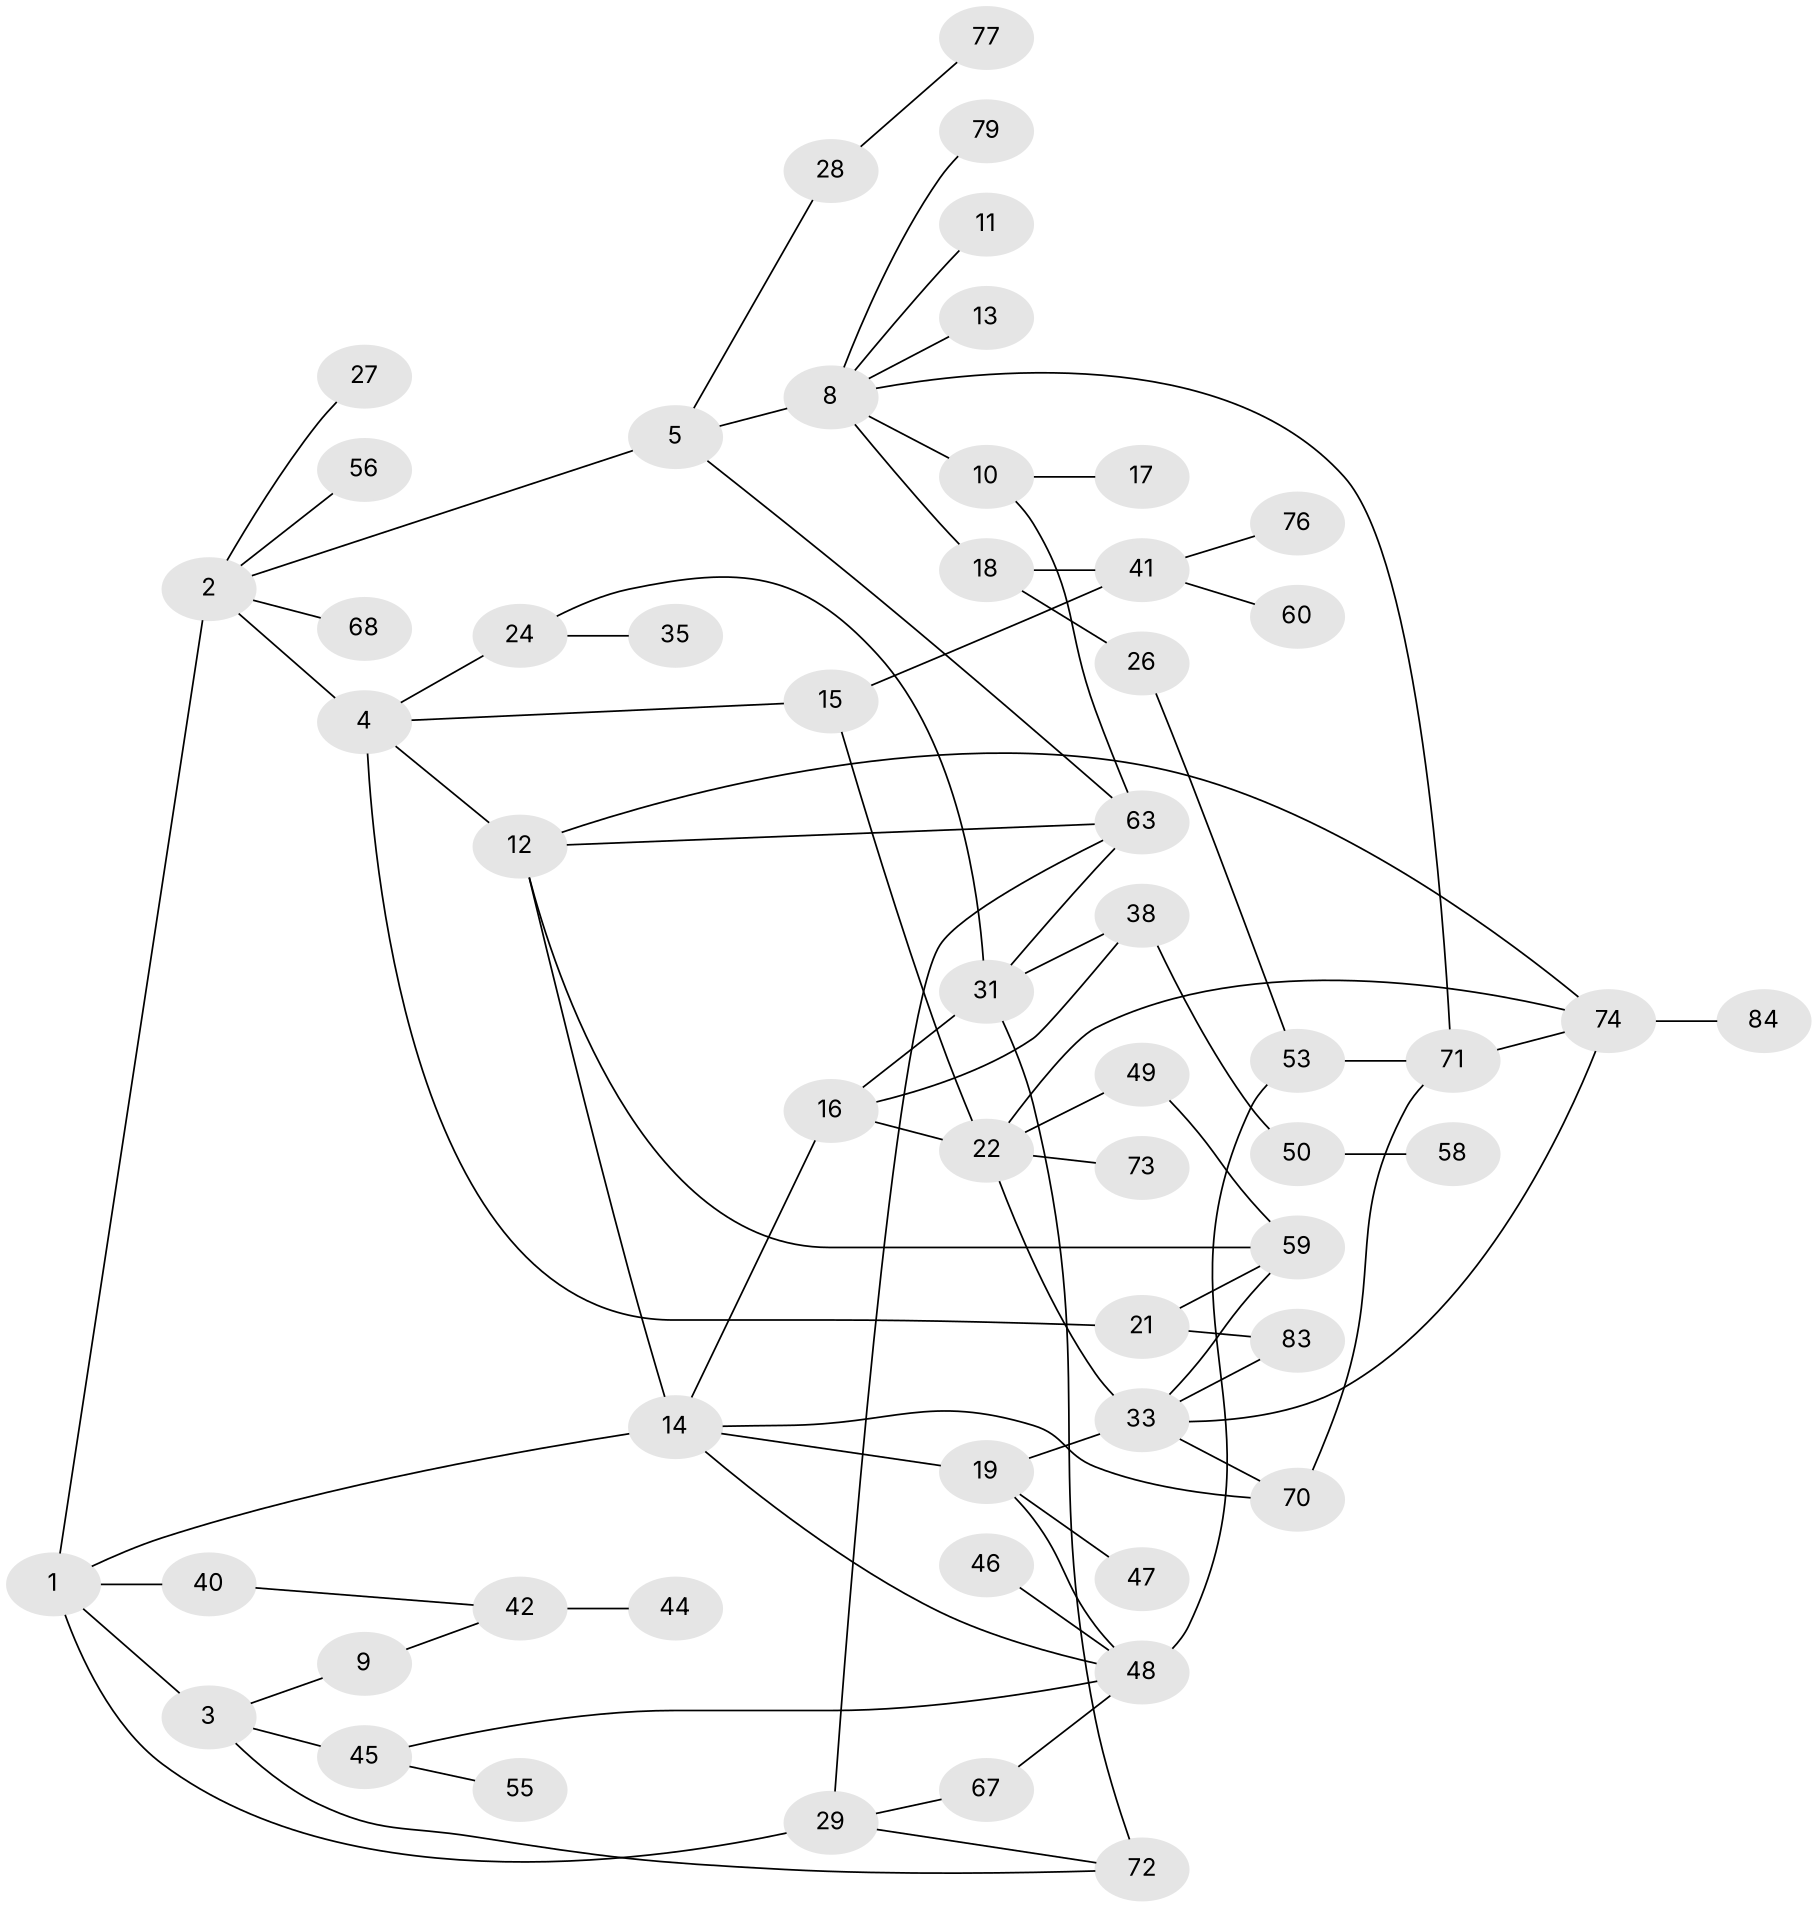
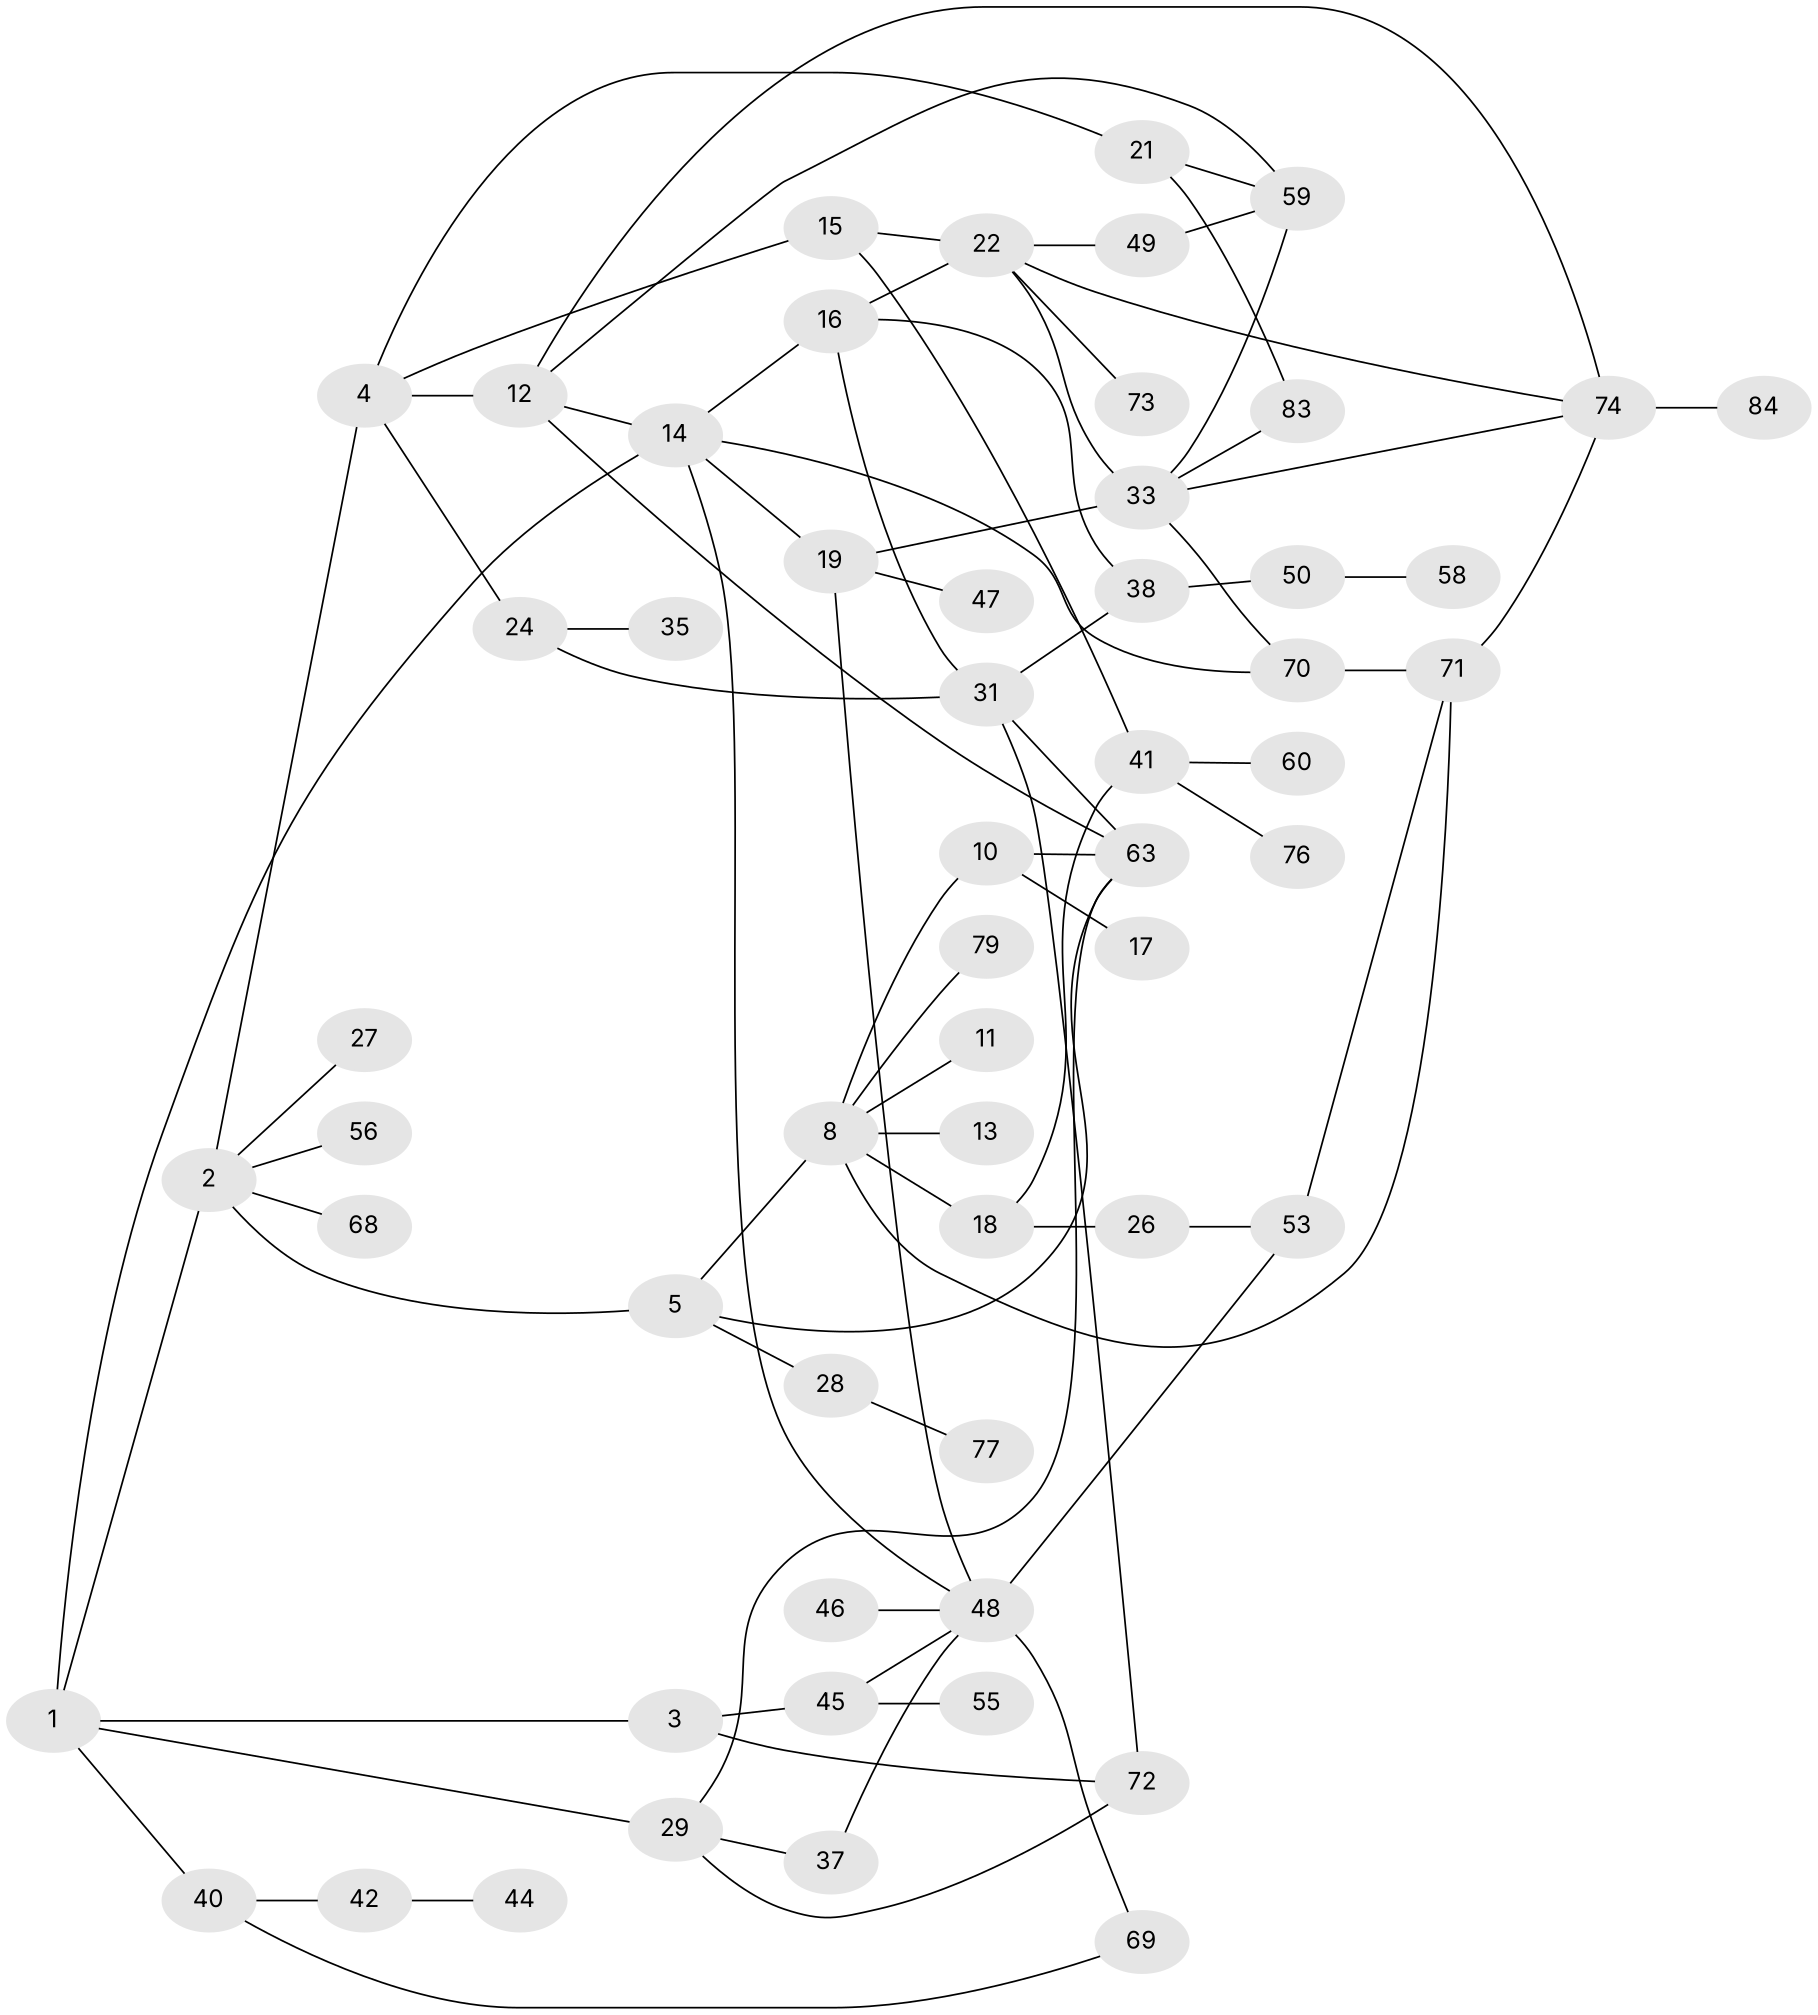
  graph {
    fontname=Inter
    rankdir=LR
    node [color=gray90 fontname=Inter style=filled]
    edge [fontname=Inter]
    1 [super="+25"]
    2 [super="+36"]
    3 [super="+7"]
    14 [super="+34"]
    29 [super="+39"]
    40 [super="+64"]
    4 [super="+6"]
    5
    27
    n10 [label=56]
    68
-   9
    45
    72
    16 [super="+23"]
    19 [super="+30"]
    48 [super="+67"]
    70
    63 [super="+66"]
-   37 [label=67]
+   37
    42 [super="+61"]
+   69
    12
    15
    21 [super="+54"]
    24 [super="+78"]
    8 [super="+43"]
    28
    55
    59 [super="+65"]
    74 [super="+82"]
    n32 [label=22 super="+51"]
    41 [super="+52"]
    83
    31
    35
    79
    10
    11 [super="+22"]
    13
    18 [super="+80"]
    71 [super="+75"]
    77
    17 [super="+20"]
    26
    44
    46 [super="+81"]
    84
    38
    33 [super="+62"]
    47
    53
    49
    73
    60
    76
    50 [super="+56"]
    58
    1 -- 2
    1 -- 3
    1 -- 14
    1 -- 29
    1 -- 40
    2 -- 4
    2 -- 5
    2 -- 27
    2 -- n10
    2 -- 68
-   3 -- 9
    3 -- 45
    3 -- 72
    14 -- 16
    14 -- 19
    14 -- 48
    14 -- 70
    29 -- 72
    29 -- 63
    29 -- 37
    40 -- 42
+   40 -- 69
    4 -- 12
    4 -- 15
    4 -- 21
    4 -- 24
    5 -- 63
    5 -- 8
    5 -- 28
-   9 -- 42
    45 -- 48
    45 -- 55
    16 -- n32
    16 -- 31
    16 -- 38
    19 -- 48
    19 -- 33
    19 -- 47
+   48 -- 69
    48 -- 53
    70 -- 71 [weight=2]
    37 -- 48
    42 -- 44
    12 -- 14
    12 -- 63
    12 -- 59
    12 -- 74
    15 -- n32
    15 -- 41
    21 -- 59
    21 -- 83
    24 -- 31
    24 -- 35
    8 -- 79
    8 -- 10
    8 -- 11
    8 -- 13
    8 -- 18
    8 -- 71
    28 -- 77
    74 -- 84
    n32 -- 74
    n32 -- 33
    n32 -- 49
    n32 -- 73
    41 -- 60
    41 -- 76
    31 -- 72
    31 -- 63
    31 -- 38
    10 -- 63
    10 -- 17
    18 -- 41
    18 -- 26
    71 -- 74
    26 -- 53
    46 -- 48
    38 -- 50
    33 -- 70
    33 -- 59
    33 -- 74
    33 -- 83
    53 -- 71
    49 -- 59
    50 -- 58
  }
